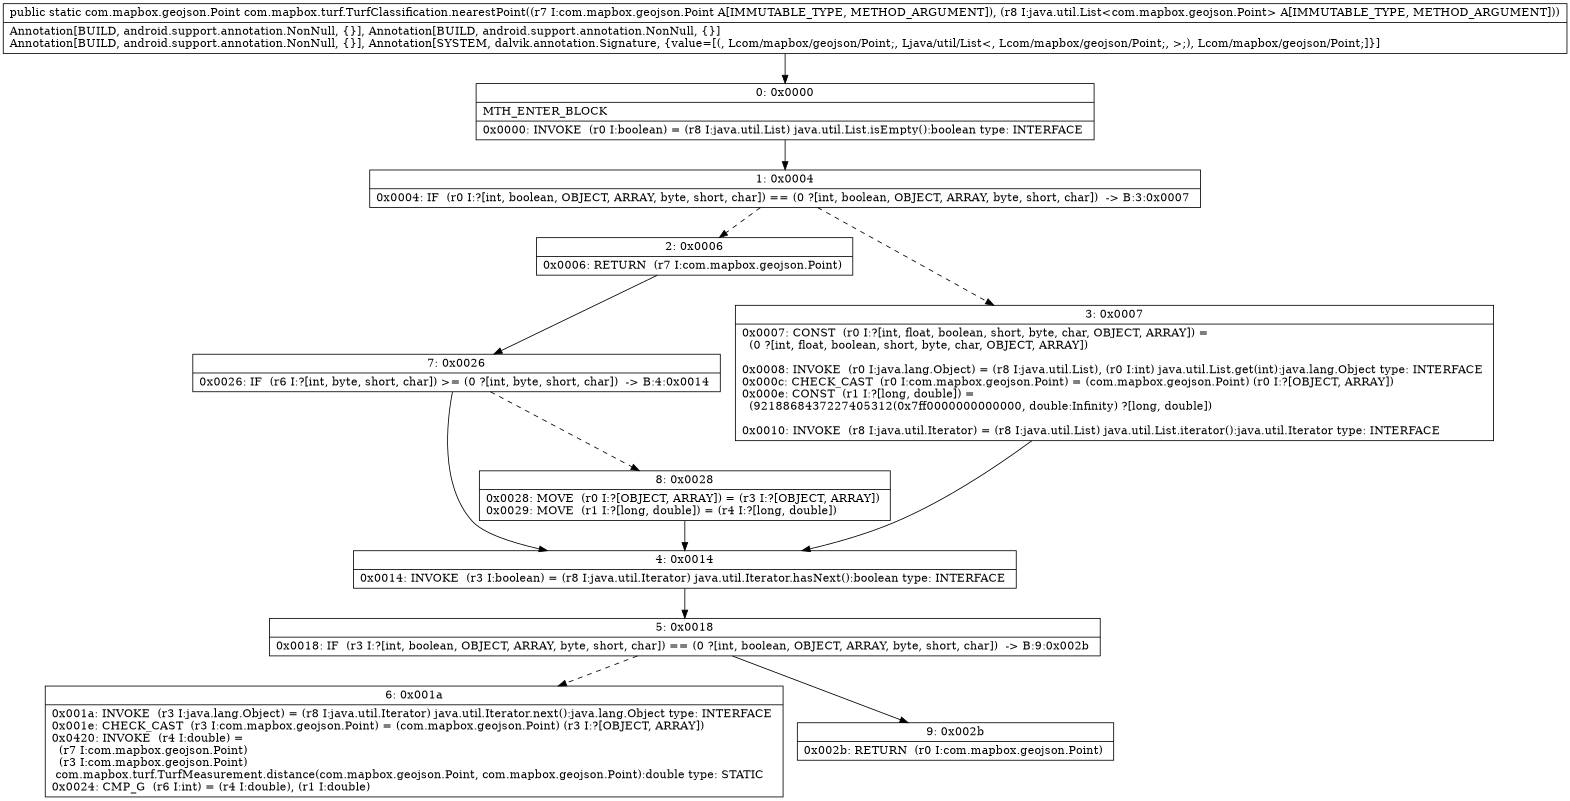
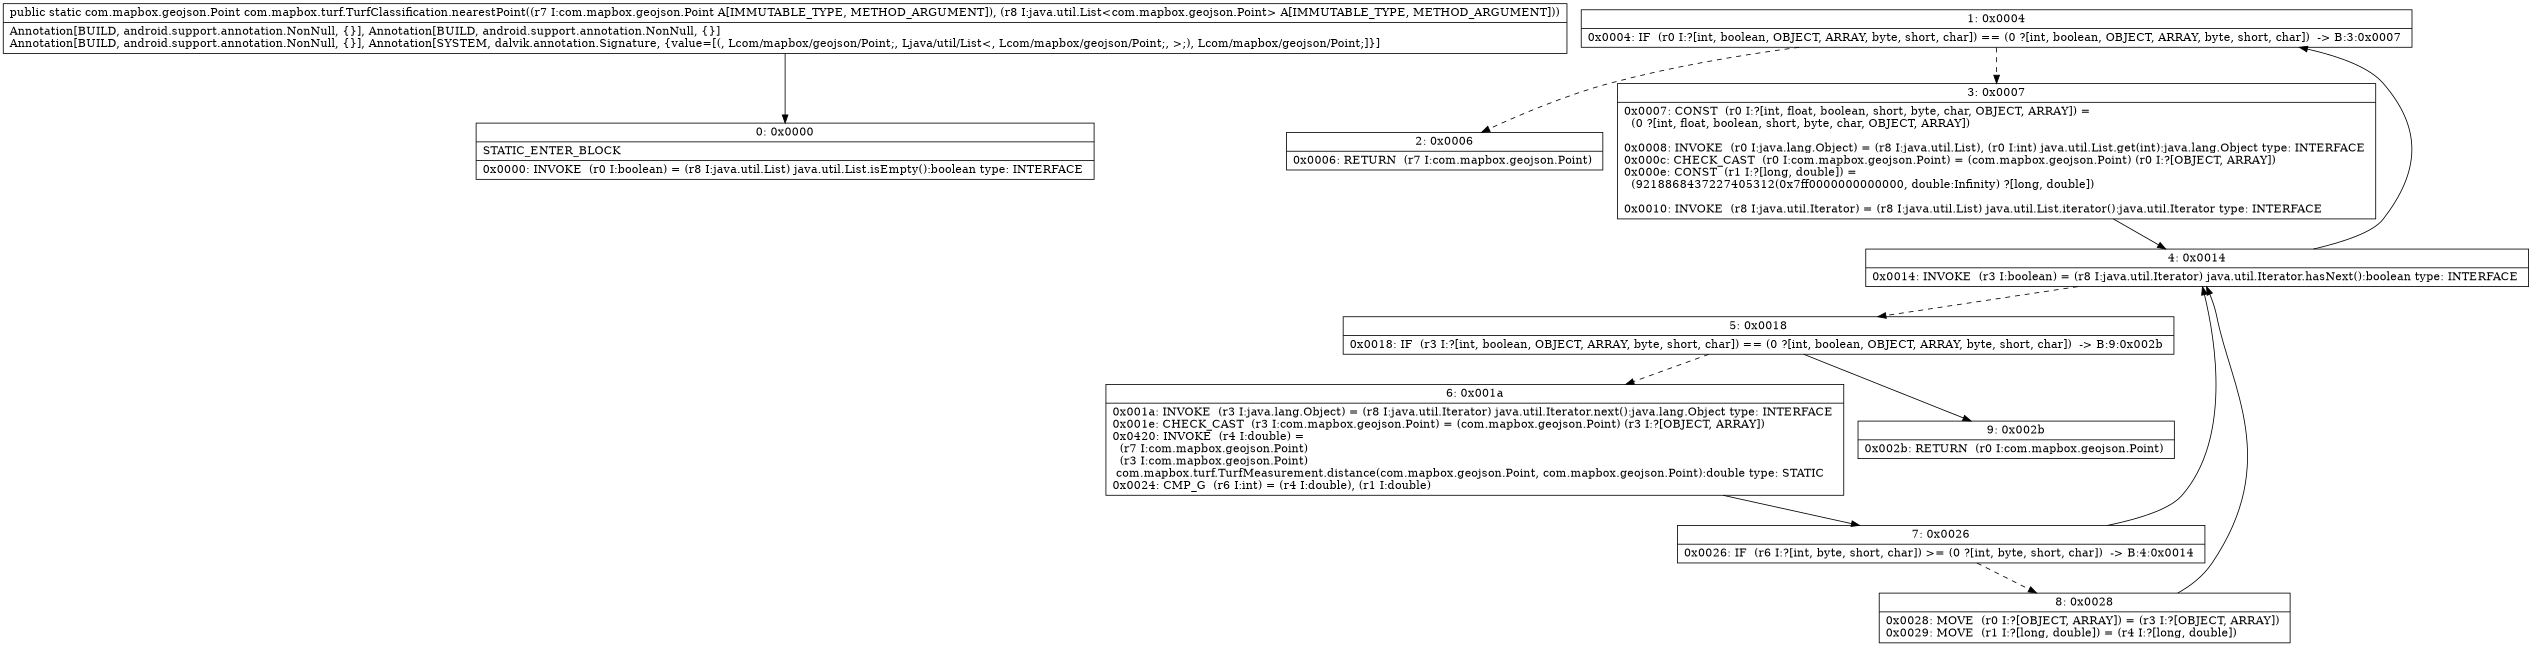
  digraph {
    node [shape=record]
-   n1 [label="{0\:\ 0x0000|MTH_ENTER_BLOCK\l|0x0000: INVOKE  (r0 I:boolean) = (r8 I:java.util.List) java.util.List.isEmpty():boolean type: INTERFACE \l}"]
+   n1 [label="{0\:\ 0x0000|STATIC_ENTER_BLOCK\l|0x0000: INVOKE  (r0 I:boolean) = (r8 I:java.util.List) java.util.List.isEmpty():boolean type: INTERFACE \l}"]
    n2 [label="{1\:\ 0x0004|0x0004: IF  (r0 I:?[int, boolean, OBJECT, ARRAY, byte, short, char]) == (0 ?[int, boolean, OBJECT, ARRAY, byte, short, char])  \-\> B:3:0x0007 \l}"]
    n3 [label="{2\:\ 0x0006|0x0006: RETURN  (r7 I:com.mapbox.geojson.Point) \l}"]
    n4 [label="{3\:\ 0x0007|0x0007: CONST  (r0 I:?[int, float, boolean, short, byte, char, OBJECT, ARRAY]) = \l  (0 ?[int, float, boolean, short, byte, char, OBJECT, ARRAY])\l \l0x0008: INVOKE  (r0 I:java.lang.Object) = (r8 I:java.util.List), (r0 I:int) java.util.List.get(int):java.lang.Object type: INTERFACE \l0x000c: CHECK_CAST  (r0 I:com.mapbox.geojson.Point) = (com.mapbox.geojson.Point) (r0 I:?[OBJECT, ARRAY]) \l0x000e: CONST  (r1 I:?[long, double]) = \l  (9218868437227405312(0x7ff0000000000000, double:Infinity) ?[long, double])\l \l0x0010: INVOKE  (r8 I:java.util.Iterator) = (r8 I:java.util.List) java.util.List.iterator():java.util.Iterator type: INTERFACE \l}"]
    n5 [label="{4\:\ 0x0014|0x0014: INVOKE  (r3 I:boolean) = (r8 I:java.util.Iterator) java.util.Iterator.hasNext():boolean type: INTERFACE \l}"]
    n6 [label="{5\:\ 0x0018|0x0018: IF  (r3 I:?[int, boolean, OBJECT, ARRAY, byte, short, char]) == (0 ?[int, boolean, OBJECT, ARRAY, byte, short, char])  \-\> B:9:0x002b \l}"]
    n7 [label="{6\:\ 0x001a|0x001a: INVOKE  (r3 I:java.lang.Object) = (r8 I:java.util.Iterator) java.util.Iterator.next():java.lang.Object type: INTERFACE \l0x001e: CHECK_CAST  (r3 I:com.mapbox.geojson.Point) = (com.mapbox.geojson.Point) (r3 I:?[OBJECT, ARRAY]) \l0x0420: INVOKE  (r4 I:double) = \l  (r7 I:com.mapbox.geojson.Point)\l  (r3 I:com.mapbox.geojson.Point)\l com.mapbox.turf.TurfMeasurement.distance(com.mapbox.geojson.Point, com.mapbox.geojson.Point):double type: STATIC \l0x0024: CMP_G  (r6 I:int) = (r4 I:double), (r1 I:double) \l}"]
    n8 [label="{9\:\ 0x002b|0x002b: RETURN  (r0 I:com.mapbox.geojson.Point) \l}"]
    n9 [label="{7\:\ 0x0026|0x0026: IF  (r6 I:?[int, byte, short, char]) \>= (0 ?[int, byte, short, char])  \-\> B:4:0x0014 \l}"]
    n10 [label="{8\:\ 0x0028|0x0028: MOVE  (r0 I:?[OBJECT, ARRAY]) = (r3 I:?[OBJECT, ARRAY]) \l0x0029: MOVE  (r1 I:?[long, double]) = (r4 I:?[long, double]) \l}"]
    n11 [label="{public static com.mapbox.geojson.Point com.mapbox.turf.TurfClassification.nearestPoint((r7 I:com.mapbox.geojson.Point A[IMMUTABLE_TYPE, METHOD_ARGUMENT]), (r8 I:java.util.List\<com.mapbox.geojson.Point\> A[IMMUTABLE_TYPE, METHOD_ARGUMENT]))  | Annotation[BUILD, android.support.annotation.NonNull, \{\}], Annotation[BUILD, android.support.annotation.NonNull, \{\}]\lAnnotation[BUILD, android.support.annotation.NonNull, \{\}], Annotation[SYSTEM, dalvik.annotation.Signature, \{value=[(, Lcom\/mapbox\/geojson\/Point;, Ljava\/util\/List\<, Lcom\/mapbox\/geojson\/Point;, \>;), Lcom\/mapbox\/geojson\/Point;]\}]\l}"]
-   n1 -> n2
+   n5 -> n2
    n2 -> n3 [style=dashed]
    n2 -> n4 [style=dashed]
    n4 -> n5
-   n5 -> n6
+   n5 -> n6 [style=dashed]
    n6 -> n7 [style=dashed]
    n6 -> n8
-   n3 -> n9
+   n7 -> n9
    n9 -> n5
    n9 -> n10 [style=dashed]
    n10 -> n5
    n11 -> n1
  }
